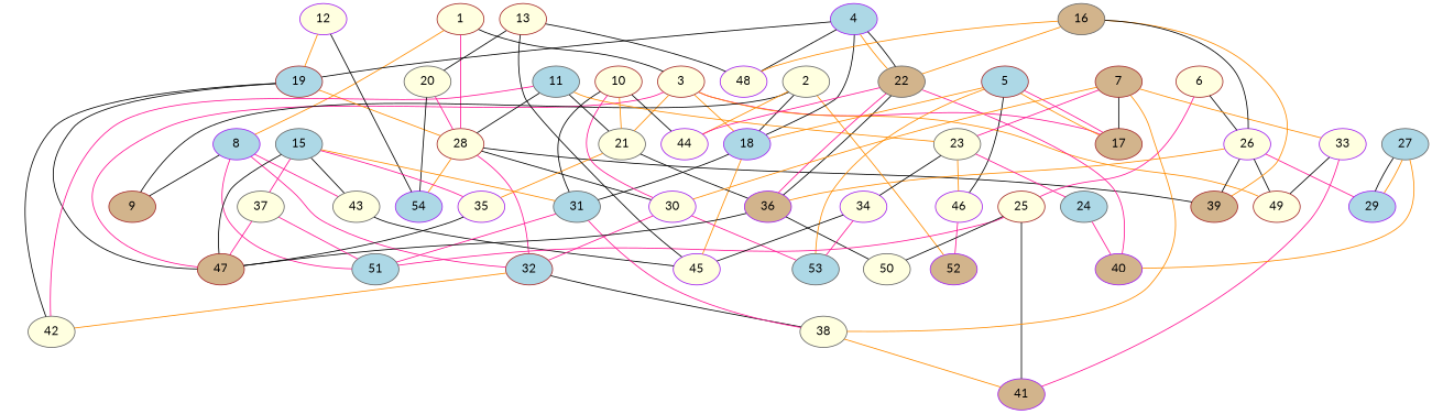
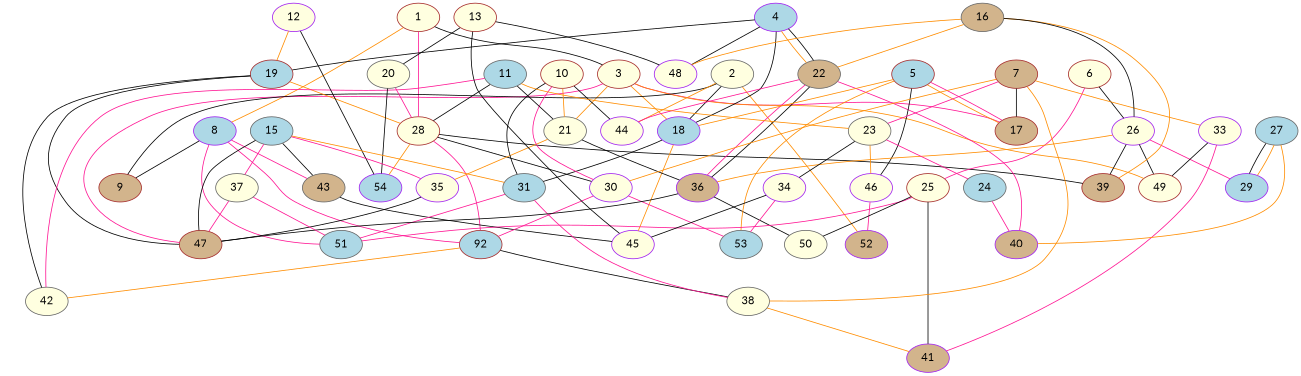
  graph {
    fontname=Lato
    node [color=purple fillcolor=lightyellow fontname=Lato style=filled]
    edge [color=black fontname=Lato]
    1 [color=brown]
    3 [color=brown]
    8 [fillcolor=lightblue]
    28 [color=brown]
    18 [fillcolor=lightblue]
    17 [color=brown fillcolor=tan]
    21 [color=gray40]
    47 [color=brown fillcolor=tan]
    49 [color=brown]
    9 [color=brown fillcolor=tan]
-   32 [color=brown fillcolor=lightblue]
+   32 [color=brown fillcolor=lightblue label=92]
    51 [color=gray40 fillcolor=lightblue]
-   43 [color=gray40]
+   43 [color=gray40 fillcolor=tan]
    30
    54 [fillcolor=lightblue]
    39 [color=brown fillcolor=tan]
    2 [color=gray40]
    44
    52 [fillcolor=tan]
    31 [color=gray40 fillcolor=lightblue]
    45
    35
    36 [fillcolor=tan]
    4 [fillcolor=lightblue]
    19 [color=brown fillcolor=lightblue]
    22 [color=gray40 fillcolor=tan]
    48
    42 [color=gray40]
    40 [fillcolor=tan]
    5 [color=brown fillcolor=lightblue]
    46
    53 [color=gray40 fillcolor=lightblue]
    6 [color=brown]
    25 [color=brown]
    26
    50 [color=gray40]
    41 [fillcolor=tan]
    29 [fillcolor=lightblue]
    7 [color=brown fillcolor=tan]
    23 [color=gray40]
    33
    38 [color=gray40]
    24 [color=gray40 fillcolor=lightblue]
    34
    10 [color=brown]
    11 [color=gray40 fillcolor=lightblue]
    12
    13 [color=brown]
    20 [color=gray40]
    15 [color=gray40 fillcolor=lightblue]
    37 [color=gray40]
    16 [color=gray40 fillcolor=tan]
    27 [color=gray40 fillcolor=lightblue]
    1 -- 3
    1 -- 8 [color=darkorange]
    1 -- 28 [color=deeppink]
    3 -- 18 [color=darkorange]
    3 -- 17 [color=deeppink]
    3 -- 21 [color=darkorange]
    3 -- 47 [color=deeppink]
    3 -- 49 [color=darkorange]
    8 -- 9
    8 -- 32 [color=deeppink]
    8 -- 51 [color=deeppink]
    8 -- 43 [color=deeppink]
    28 -- 32 [color=deeppink]
    28 -- 30
    28 -- 54 [color=darkorange]
    28 -- 39
    18 -- 31
    18 -- 45 [color=darkorange]
    21 -- 35 [color=darkorange]
    21 -- 36
    32 -- 42 [color=darkorange]
    32 -- 38
    43 -- 45
    30 -- 32 [color=deeppink]
    30 -- 53 [color=deeppink]
    2 -- 18
    2 -- 9
    2 -- 44 [color=darkorange]
    2 -- 52 [color=darkorange]
    31 -- 51 [color=deeppink]
    31 -- 38 [color=deeppink]
    35 -- 47
    36 -- 47
    36 -- 50
    4 -- 18
    4 -- 19
    4 -- 22 [color=darkorange]
    4 -- 22
    4 -- 48
    19 -- 28 [color=darkorange]
    19 -- 47
    19 -- 42
    22 -- 44 [color=deeppink]
    22 -- 36 [color=deeppink]
    22 -- 36
    22 -- 40 [color=deeppink]
    5 -- 18 [color=darkorange]
    5 -- 17 [color=darkorange]
    5 -- 17 [color=deeppink]
    5 -- 46
    5 -- 53 [color=darkorange]
    46 -- 52 [color=deeppink]
    6 -- 25 [color=deeppink]
    6 -- 26
    25 -- 51 [color=deeppink]
    25 -- 50
    25 -- 41
    26 -- 49
    26 -- 39
    26 -- 36 [color=darkorange]
    26 -- 29 [color=deeppink]
    7 -- 17
    7 -- 30 [color=darkorange]
    7 -- 23 [color=deeppink]
    7 -- 33 [color=darkorange]
    7 -- 38 [color=darkorange]
    23 -- 46 [color=darkorange]
    23 -- 24 [color=deeppink]
    23 -- 34
    33 -- 49
    33 -- 41 [color=deeppink]
    38 -- 41 [color=darkorange]
    24 -- 40 [color=deeppink]
    34 -- 45
    34 -- 53 [color=deeppink]
    10 -- 21 [color=darkorange]
    10 -- 30 [color=deeppink]
    10 -- 44
    10 -- 31
    11 -- 28
    11 -- 21
    11 -- 42 [color=deeppink]
    11 -- 23 [color=darkorange]
    12 -- 54
    12 -- 19 [color=darkorange]
    13 -- 45
    13 -- 48
    13 -- 20
    20 -- 28 [color=deeppink]
    20 -- 54
    15 -- 47
    15 -- 43
    15 -- 31 [color=darkorange]
    15 -- 35 [color=deeppink]
    15 -- 37 [color=deeppink]
    37 -- 47 [color=deeppink]
    37 -- 51 [color=deeppink]
    16 -- 39 [color=darkorange]
    16 -- 22 [color=darkorange]
    16 -- 48 [color=darkorange]
    16 -- 26
    27 -- 40 [color=darkorange]
    27 -- 29
    27 -- 29 [color=darkorange]
  }
